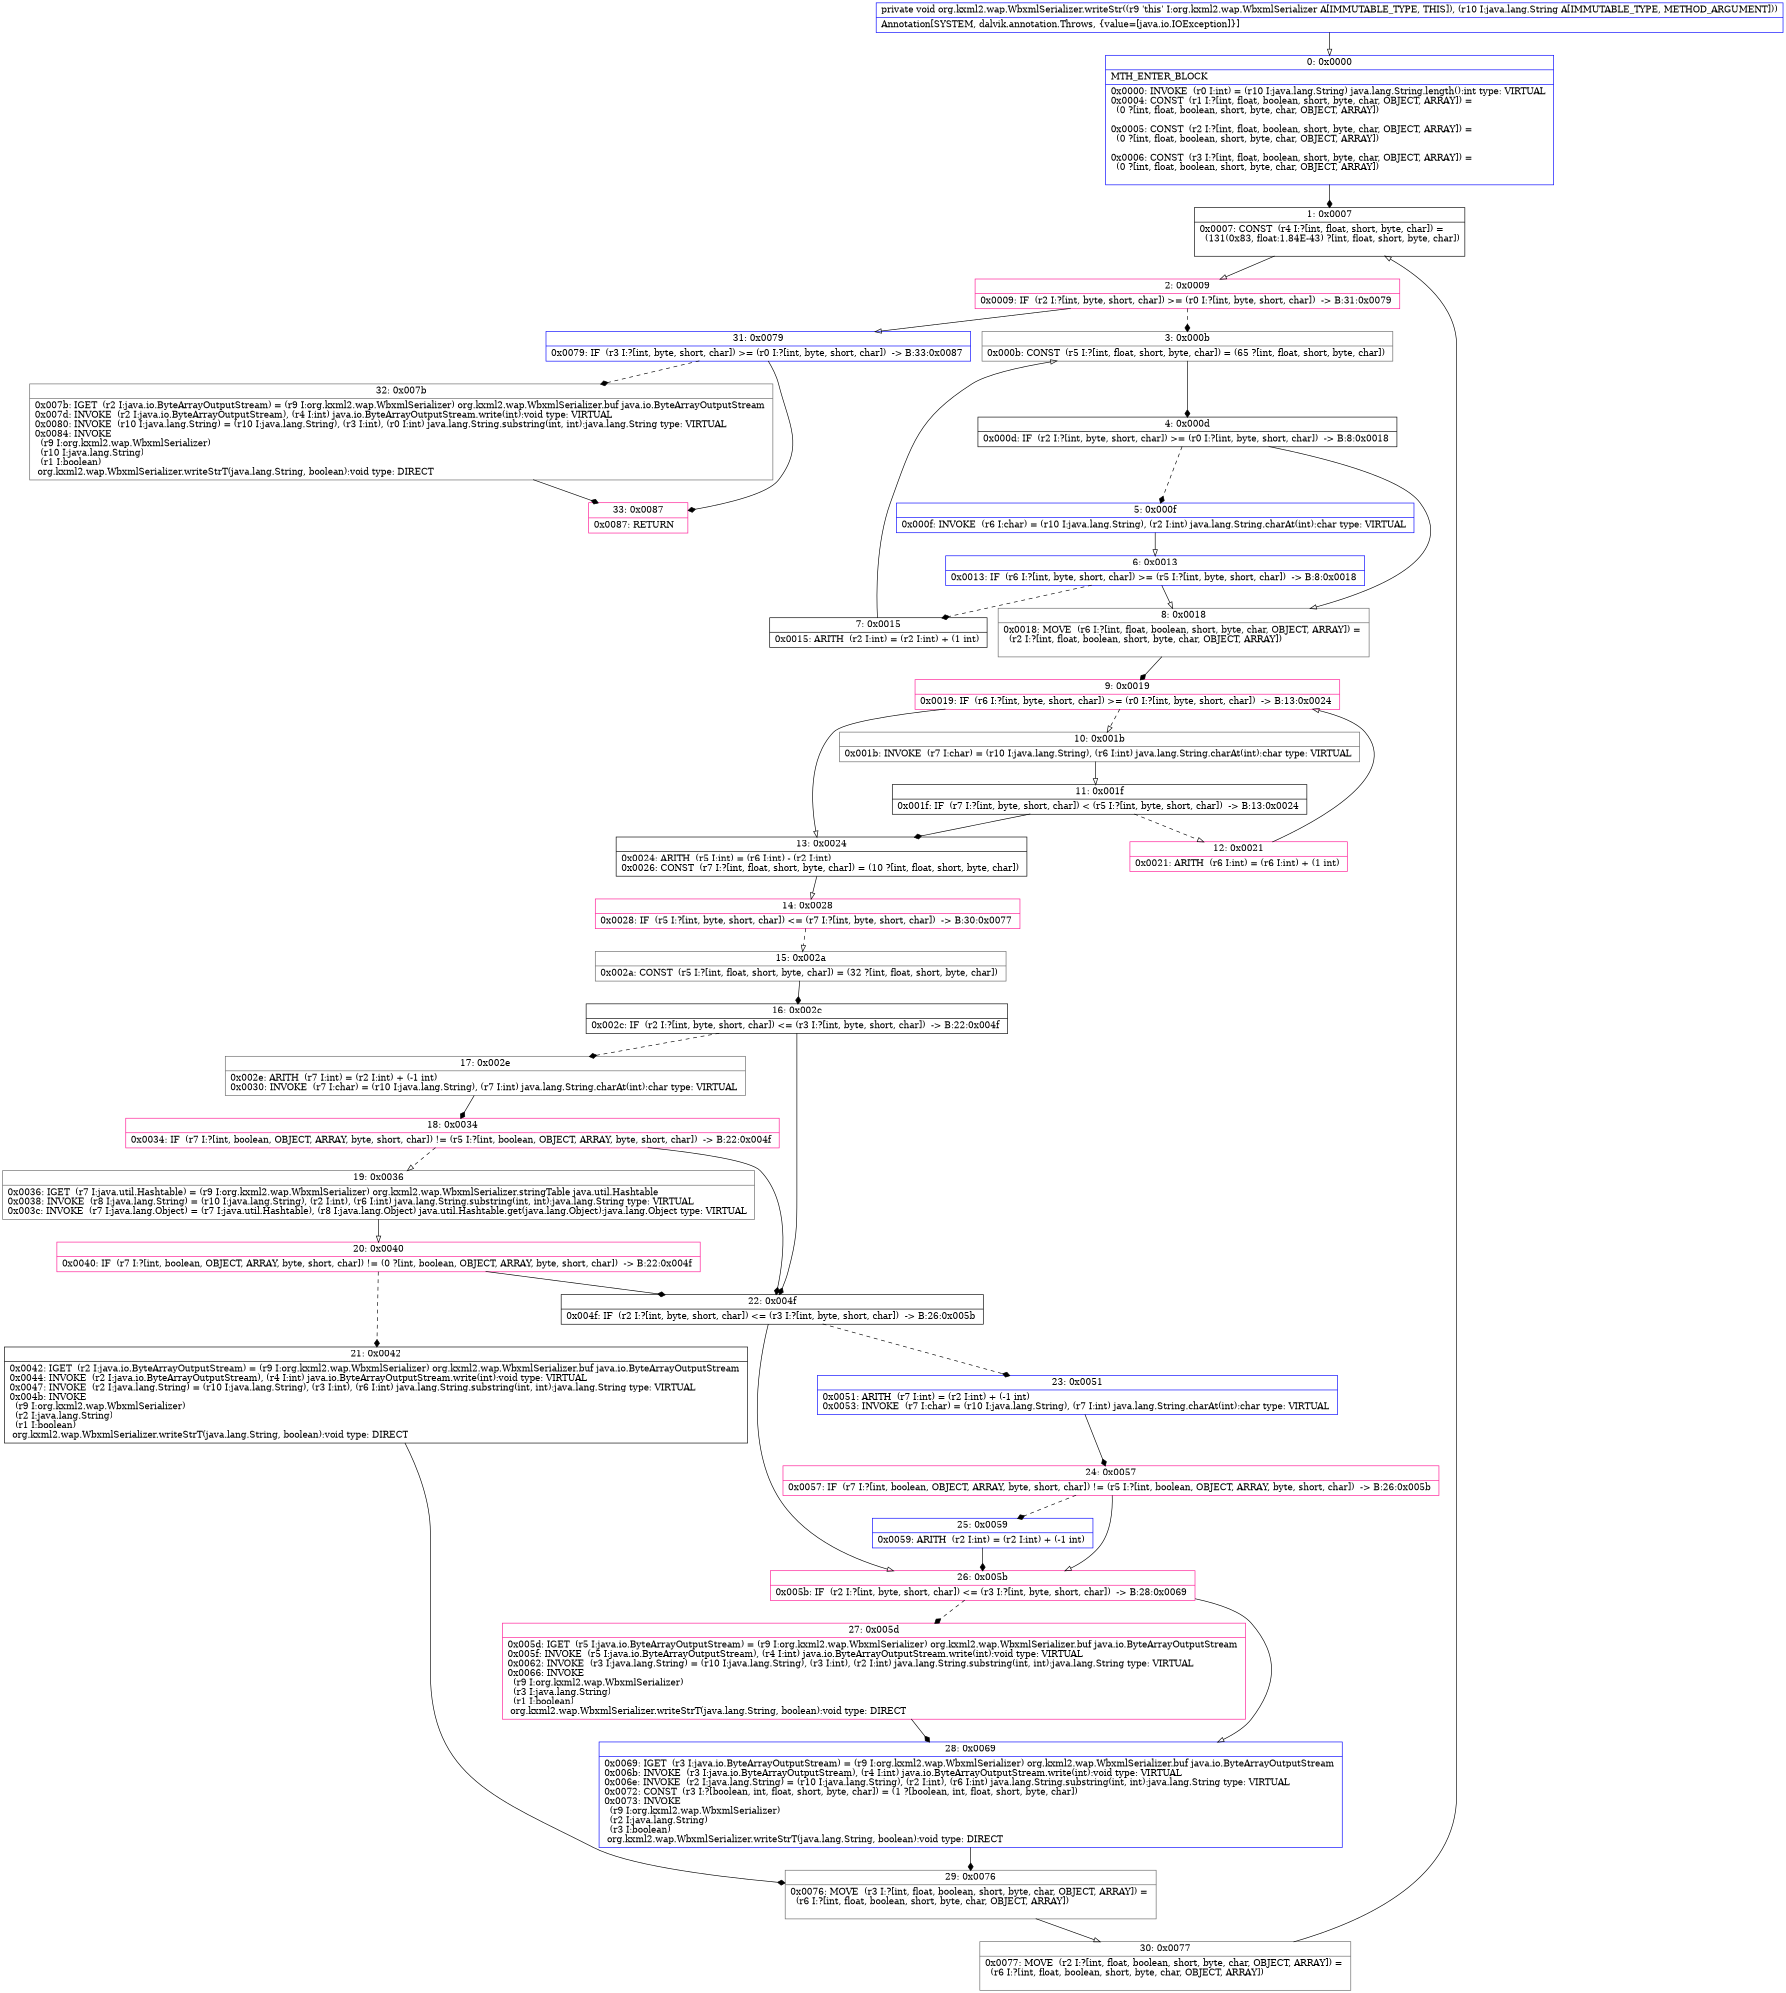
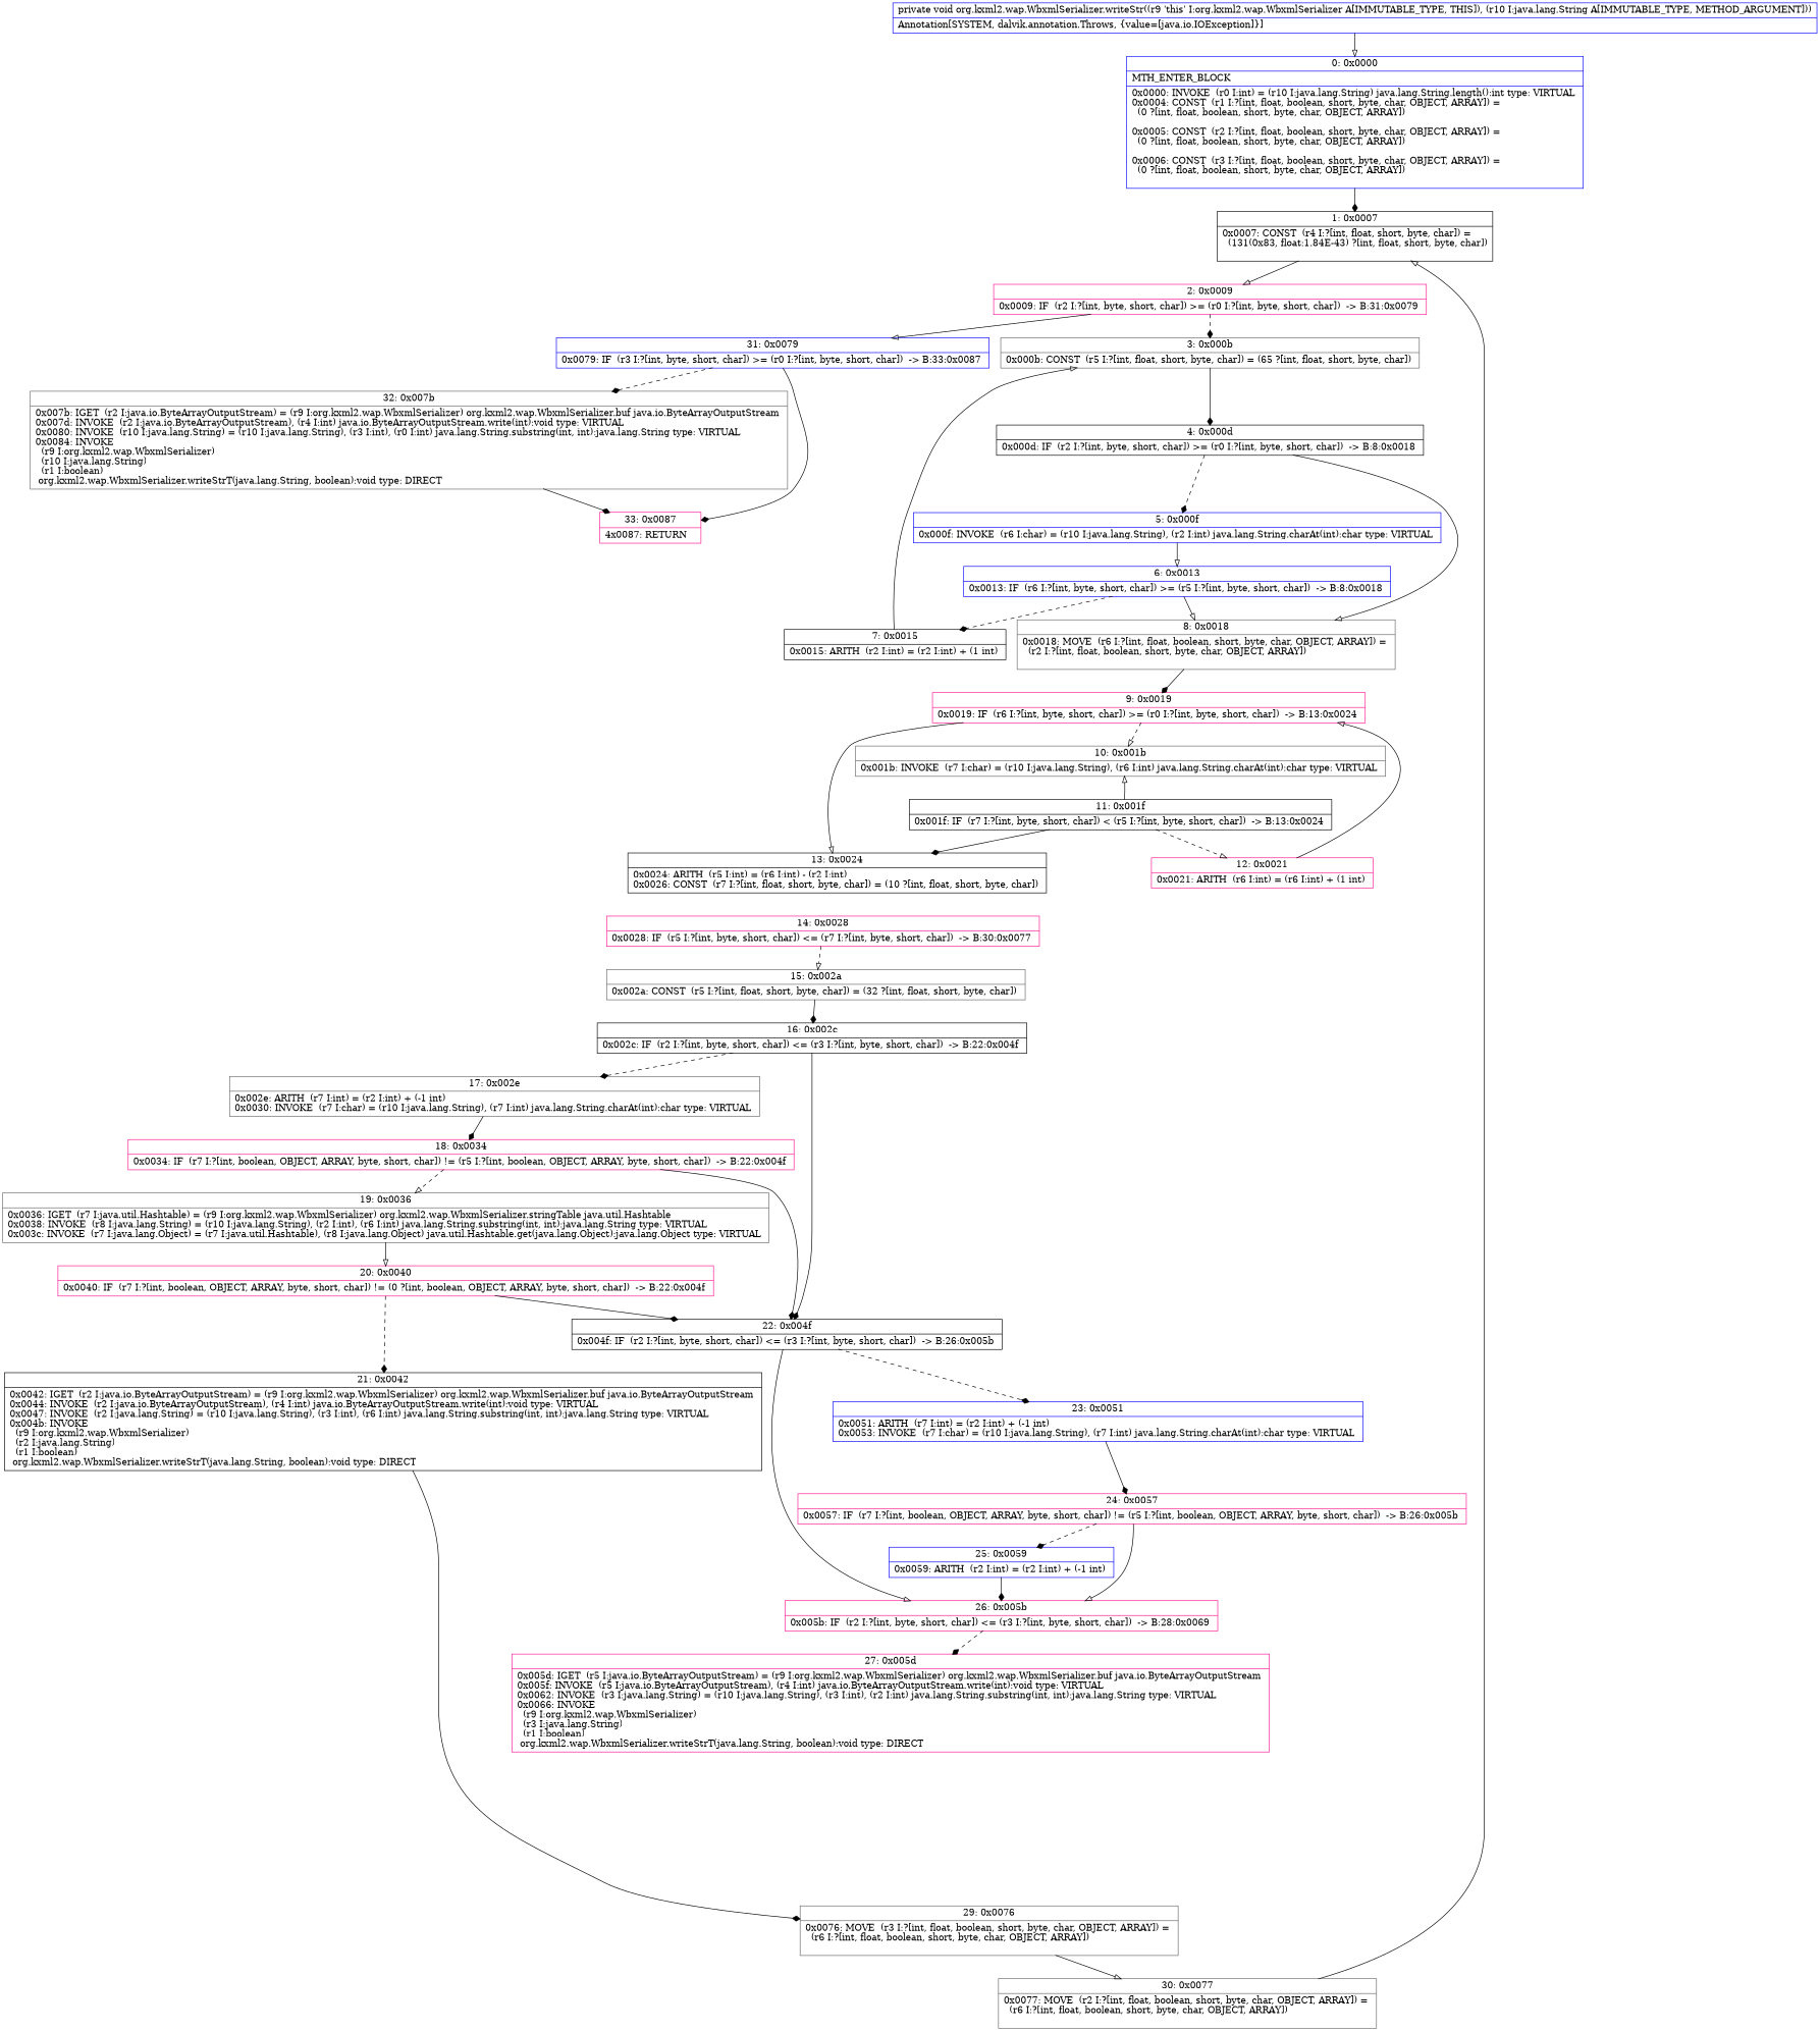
  digraph {
    node [color=deeppink shape=record]
    edge [arrowhead=diamond]
    n1 [color=blue label="{0\:\ 0x0000|MTH_ENTER_BLOCK\l|0x0000: INVOKE  (r0 I:int) = (r10 I:java.lang.String) java.lang.String.length():int type: VIRTUAL \l0x0004: CONST  (r1 I:?[int, float, boolean, short, byte, char, OBJECT, ARRAY]) = \l  (0 ?[int, float, boolean, short, byte, char, OBJECT, ARRAY])\l \l0x0005: CONST  (r2 I:?[int, float, boolean, short, byte, char, OBJECT, ARRAY]) = \l  (0 ?[int, float, boolean, short, byte, char, OBJECT, ARRAY])\l \l0x0006: CONST  (r3 I:?[int, float, boolean, short, byte, char, OBJECT, ARRAY]) = \l  (0 ?[int, float, boolean, short, byte, char, OBJECT, ARRAY])\l \l}"]
    n2 [color=black label="{1\:\ 0x0007|0x0007: CONST  (r4 I:?[int, float, short, byte, char]) = \l  (131(0x83, float:1.84E\-43) ?[int, float, short, byte, char])\l \l}"]
    n3 [label="{2\:\ 0x0009|0x0009: IF  (r2 I:?[int, byte, short, char]) \>= (r0 I:?[int, byte, short, char])  \-\> B:31:0x0079 \l}"]
    n4 [color=gray40 label="{3\:\ 0x000b|0x000b: CONST  (r5 I:?[int, float, short, byte, char]) = (65 ?[int, float, short, byte, char]) \l}"]
    n5 [color=blue label="{31\:\ 0x0079|0x0079: IF  (r3 I:?[int, byte, short, char]) \>= (r0 I:?[int, byte, short, char])  \-\> B:33:0x0087 \l}"]
    n6 [color=black label="{4\:\ 0x000d|0x000d: IF  (r2 I:?[int, byte, short, char]) \>= (r0 I:?[int, byte, short, char])  \-\> B:8:0x0018 \l}"]
    n7 [color=gray40 label="{32\:\ 0x007b|0x007b: IGET  (r2 I:java.io.ByteArrayOutputStream) = (r9 I:org.kxml2.wap.WbxmlSerializer) org.kxml2.wap.WbxmlSerializer.buf java.io.ByteArrayOutputStream \l0x007d: INVOKE  (r2 I:java.io.ByteArrayOutputStream), (r4 I:int) java.io.ByteArrayOutputStream.write(int):void type: VIRTUAL \l0x0080: INVOKE  (r10 I:java.lang.String) = (r10 I:java.lang.String), (r3 I:int), (r0 I:int) java.lang.String.substring(int, int):java.lang.String type: VIRTUAL \l0x0084: INVOKE  \l  (r9 I:org.kxml2.wap.WbxmlSerializer)\l  (r10 I:java.lang.String)\l  (r1 I:boolean)\l org.kxml2.wap.WbxmlSerializer.writeStrT(java.lang.String, boolean):void type: DIRECT \l}"]
-   n8 [label="{33\:\ 0x0087|0x0087: RETURN   \l}"]
+   n8 [label="{33\:\ 0x0087|4x0087: RETURN   \l}"]
    n9 [color=blue label="{5\:\ 0x000f|0x000f: INVOKE  (r6 I:char) = (r10 I:java.lang.String), (r2 I:int) java.lang.String.charAt(int):char type: VIRTUAL \l}"]
    n10 [color=gray40 label="{8\:\ 0x0018|0x0018: MOVE  (r6 I:?[int, float, boolean, short, byte, char, OBJECT, ARRAY]) = \l  (r2 I:?[int, float, boolean, short, byte, char, OBJECT, ARRAY])\l \l}"]
    n11 [color=blue label="{6\:\ 0x0013|0x0013: IF  (r6 I:?[int, byte, short, char]) \>= (r5 I:?[int, byte, short, char])  \-\> B:8:0x0018 \l}"]
    n12 [label="{9\:\ 0x0019|0x0019: IF  (r6 I:?[int, byte, short, char]) \>= (r0 I:?[int, byte, short, char])  \-\> B:13:0x0024 \l}"]
    n13 [color=black label="{7\:\ 0x0015|0x0015: ARITH  (r2 I:int) = (r2 I:int) + (1 int) \l}"]
    n14 [color=gray40 label="{10\:\ 0x001b|0x001b: INVOKE  (r7 I:char) = (r10 I:java.lang.String), (r6 I:int) java.lang.String.charAt(int):char type: VIRTUAL \l}"]
    n15 [color=black label="{13\:\ 0x0024|0x0024: ARITH  (r5 I:int) = (r6 I:int) \- (r2 I:int) \l0x0026: CONST  (r7 I:?[int, float, short, byte, char]) = (10 ?[int, float, short, byte, char]) \l}"]
    n16 [color=black label="{11\:\ 0x001f|0x001f: IF  (r7 I:?[int, byte, short, char]) \< (r5 I:?[int, byte, short, char])  \-\> B:13:0x0024 \l}"]
    n17 [label="{14\:\ 0x0028|0x0028: IF  (r5 I:?[int, byte, short, char]) \<= (r7 I:?[int, byte, short, char])  \-\> B:30:0x0077 \l}"]
    n18 [label="{12\:\ 0x0021|0x0021: ARITH  (r6 I:int) = (r6 I:int) + (1 int) \l}"]
    n19 [color=gray40 label="{15\:\ 0x002a|0x002a: CONST  (r5 I:?[int, float, short, byte, char]) = (32 ?[int, float, short, byte, char]) \l}"]
    n20 [color=black label="{16\:\ 0x002c|0x002c: IF  (r2 I:?[int, byte, short, char]) \<= (r3 I:?[int, byte, short, char])  \-\> B:22:0x004f \l}"]
    n21 [color=gray40 label="{30\:\ 0x0077|0x0077: MOVE  (r2 I:?[int, float, boolean, short, byte, char, OBJECT, ARRAY]) = \l  (r6 I:?[int, float, boolean, short, byte, char, OBJECT, ARRAY])\l \l}"]
    n22 [color=gray40 label="{17\:\ 0x002e|0x002e: ARITH  (r7 I:int) = (r2 I:int) + (\-1 int) \l0x0030: INVOKE  (r7 I:char) = (r10 I:java.lang.String), (r7 I:int) java.lang.String.charAt(int):char type: VIRTUAL \l}"]
    n23 [color=black label="{22\:\ 0x004f|0x004f: IF  (r2 I:?[int, byte, short, char]) \<= (r3 I:?[int, byte, short, char])  \-\> B:26:0x005b \l}"]
    n24 [label="{18\:\ 0x0034|0x0034: IF  (r7 I:?[int, boolean, OBJECT, ARRAY, byte, short, char]) != (r5 I:?[int, boolean, OBJECT, ARRAY, byte, short, char])  \-\> B:22:0x004f \l}"]
    n25 [color=blue label="{23\:\ 0x0051|0x0051: ARITH  (r7 I:int) = (r2 I:int) + (\-1 int) \l0x0053: INVOKE  (r7 I:char) = (r10 I:java.lang.String), (r7 I:int) java.lang.String.charAt(int):char type: VIRTUAL \l}"]
    n26 [label="{26\:\ 0x005b|0x005b: IF  (r2 I:?[int, byte, short, char]) \<= (r3 I:?[int, byte, short, char])  \-\> B:28:0x0069 \l}"]
    n27 [color=gray40 label="{19\:\ 0x0036|0x0036: IGET  (r7 I:java.util.Hashtable) = (r9 I:org.kxml2.wap.WbxmlSerializer) org.kxml2.wap.WbxmlSerializer.stringTable java.util.Hashtable \l0x0038: INVOKE  (r8 I:java.lang.String) = (r10 I:java.lang.String), (r2 I:int), (r6 I:int) java.lang.String.substring(int, int):java.lang.String type: VIRTUAL \l0x003c: INVOKE  (r7 I:java.lang.Object) = (r7 I:java.util.Hashtable), (r8 I:java.lang.Object) java.util.Hashtable.get(java.lang.Object):java.lang.Object type: VIRTUAL \l}"]
    n28 [label="{20\:\ 0x0040|0x0040: IF  (r7 I:?[int, boolean, OBJECT, ARRAY, byte, short, char]) != (0 ?[int, boolean, OBJECT, ARRAY, byte, short, char])  \-\> B:22:0x004f \l}"]
    n29 [color=black label="{21\:\ 0x0042|0x0042: IGET  (r2 I:java.io.ByteArrayOutputStream) = (r9 I:org.kxml2.wap.WbxmlSerializer) org.kxml2.wap.WbxmlSerializer.buf java.io.ByteArrayOutputStream \l0x0044: INVOKE  (r2 I:java.io.ByteArrayOutputStream), (r4 I:int) java.io.ByteArrayOutputStream.write(int):void type: VIRTUAL \l0x0047: INVOKE  (r2 I:java.lang.String) = (r10 I:java.lang.String), (r3 I:int), (r6 I:int) java.lang.String.substring(int, int):java.lang.String type: VIRTUAL \l0x004b: INVOKE  \l  (r9 I:org.kxml2.wap.WbxmlSerializer)\l  (r2 I:java.lang.String)\l  (r1 I:boolean)\l org.kxml2.wap.WbxmlSerializer.writeStrT(java.lang.String, boolean):void type: DIRECT \l}"]
    n30 [color=gray40 label="{29\:\ 0x0076|0x0076: MOVE  (r3 I:?[int, float, boolean, short, byte, char, OBJECT, ARRAY]) = \l  (r6 I:?[int, float, boolean, short, byte, char, OBJECT, ARRAY])\l \l}"]
    n31 [label="{24\:\ 0x0057|0x0057: IF  (r7 I:?[int, boolean, OBJECT, ARRAY, byte, short, char]) != (r5 I:?[int, boolean, OBJECT, ARRAY, byte, short, char])  \-\> B:26:0x005b \l}"]
    n32 [label="{27\:\ 0x005d|0x005d: IGET  (r5 I:java.io.ByteArrayOutputStream) = (r9 I:org.kxml2.wap.WbxmlSerializer) org.kxml2.wap.WbxmlSerializer.buf java.io.ByteArrayOutputStream \l0x005f: INVOKE  (r5 I:java.io.ByteArrayOutputStream), (r4 I:int) java.io.ByteArrayOutputStream.write(int):void type: VIRTUAL \l0x0062: INVOKE  (r3 I:java.lang.String) = (r10 I:java.lang.String), (r3 I:int), (r2 I:int) java.lang.String.substring(int, int):java.lang.String type: VIRTUAL \l0x0066: INVOKE  \l  (r9 I:org.kxml2.wap.WbxmlSerializer)\l  (r3 I:java.lang.String)\l  (r1 I:boolean)\l org.kxml2.wap.WbxmlSerializer.writeStrT(java.lang.String, boolean):void type: DIRECT \l}"]
-   n33 [color=blue label="{28\:\ 0x0069|0x0069: IGET  (r3 I:java.io.ByteArrayOutputStream) = (r9 I:org.kxml2.wap.WbxmlSerializer) org.kxml2.wap.WbxmlSerializer.buf java.io.ByteArrayOutputStream \l0x006b: INVOKE  (r3 I:java.io.ByteArrayOutputStream), (r4 I:int) java.io.ByteArrayOutputStream.write(int):void type: VIRTUAL \l0x006e: INVOKE  (r2 I:java.lang.String) = (r10 I:java.lang.String), (r2 I:int), (r6 I:int) java.lang.String.substring(int, int):java.lang.String type: VIRTUAL \l0x0072: CONST  (r3 I:?[boolean, int, float, short, byte, char]) = (1 ?[boolean, int, float, short, byte, char]) \l0x0073: INVOKE  \l  (r9 I:org.kxml2.wap.WbxmlSerializer)\l  (r2 I:java.lang.String)\l  (r3 I:boolean)\l org.kxml2.wap.WbxmlSerializer.writeStrT(java.lang.String, boolean):void type: DIRECT \l}"]
    n34 [color=blue label="{25\:\ 0x0059|0x0059: ARITH  (r2 I:int) = (r2 I:int) + (\-1 int) \l}"]
    n35 [color=blue label="{private void org.kxml2.wap.WbxmlSerializer.writeStr((r9 'this' I:org.kxml2.wap.WbxmlSerializer A[IMMUTABLE_TYPE, THIS]), (r10 I:java.lang.String A[IMMUTABLE_TYPE, METHOD_ARGUMENT]))  | Annotation[SYSTEM, dalvik.annotation.Throws, \{value=[java.io.IOException]\}]\l}"]
    n1 -> n2
    n2 -> n3 [arrowhead=onormal]
    n3 -> n4 [style=dashed]
    n3 -> n5 [arrowhead=onormal]
    n4 -> n6
    n5 -> n7 [style=dashed]
    n5 -> n8
    n6 -> n9 [style=dashed]
    n6 -> n10 [arrowhead=onormal]
    n7 -> n8
    n9 -> n11 [arrowhead=onormal]
    n10 -> n12
    n11 -> n10 [arrowhead=onormal]
    n11 -> n13 [style=dashed]
    n12 -> n14 [arrowhead=onormal style=dashed]
    n12 -> n15 [arrowhead=onormal]
    n13 -> n4 [arrowhead=onormal]
-   n14 -> n16 [arrowhead=onormal]
-   n15 -> n17 [arrowhead=onormal]
+   n16 -> n14 [arrowhead=onormal]
    n16 -> n15
    n16 -> n18 [arrowhead=onormal style=dashed]
    n17 -> n19 [arrowhead=onormal style=dashed]
    n18 -> n12 [arrowhead=onormal]
    n19 -> n20
    n20 -> n22 [style=dashed]
    n20 -> n23
    n21 -> n2 [arrowhead=onormal]
    n22 -> n24
    n23 -> n25 [style=dashed]
    n23 -> n26 [arrowhead=onormal]
    n24 -> n23
    n24 -> n27 [arrowhead=onormal style=dashed]
    n25 -> n31
    n26 -> n32 [style=dashed]
-   n26 -> n33 [arrowhead=onormal]
    n27 -> n28 [arrowhead=onormal]
    n28 -> n23
    n28 -> n29 [style=dashed]
    n29 -> n30
    n30 -> n21 [arrowhead=onormal]
    n31 -> n26 [arrowhead=onormal]
    n31 -> n34 [style=dashed]
-   n32 -> n33
-   n33 -> n30
    n34 -> n26
    n35 -> n1 [arrowhead=onormal]
  }
